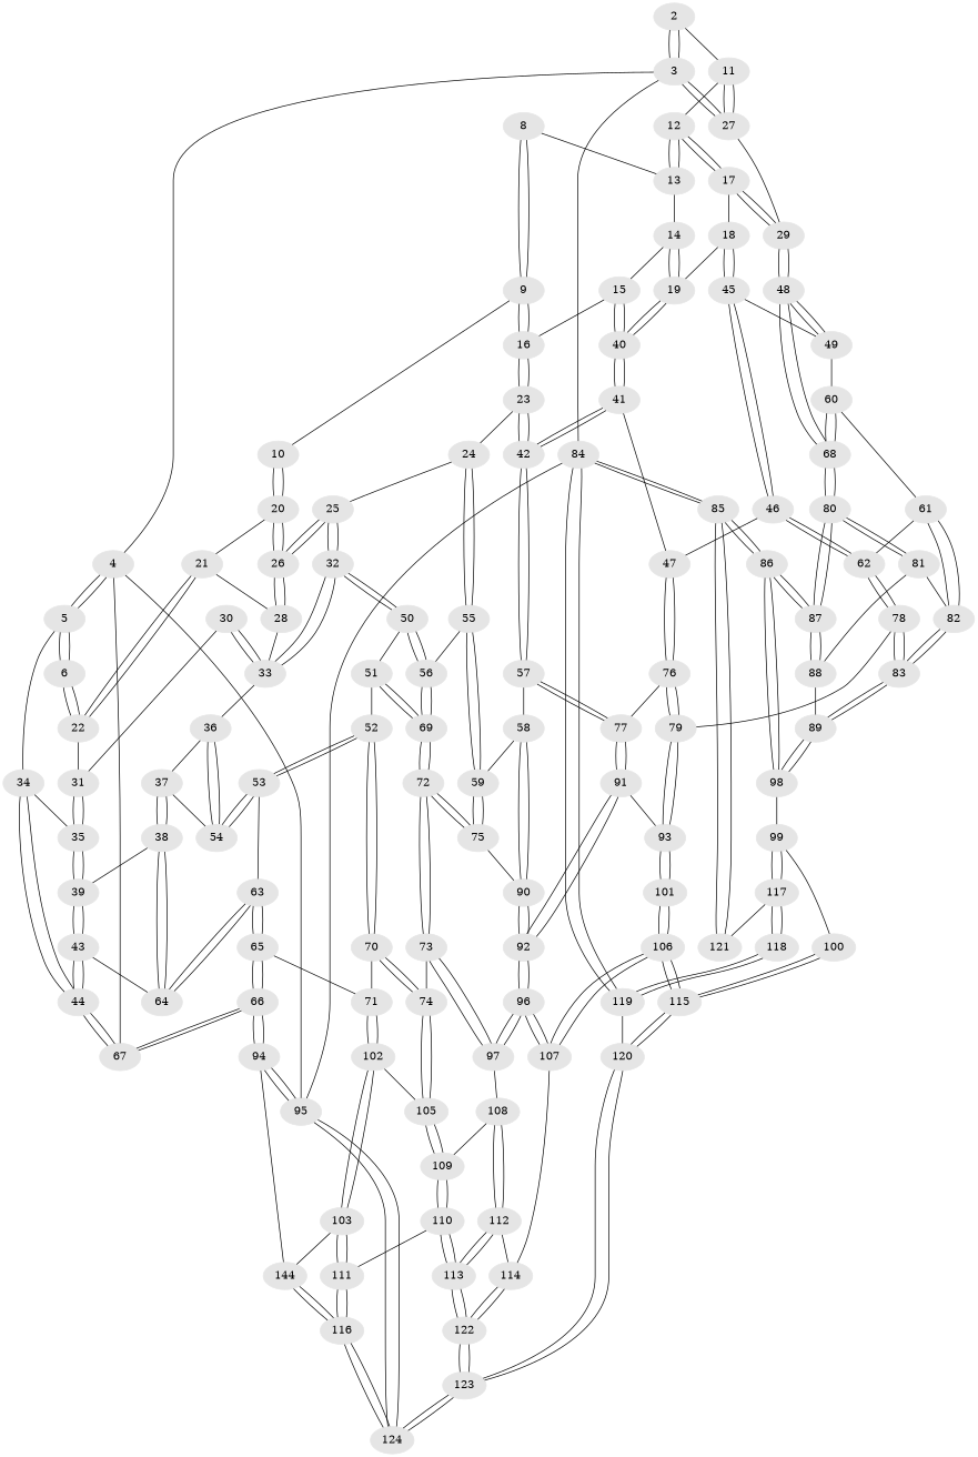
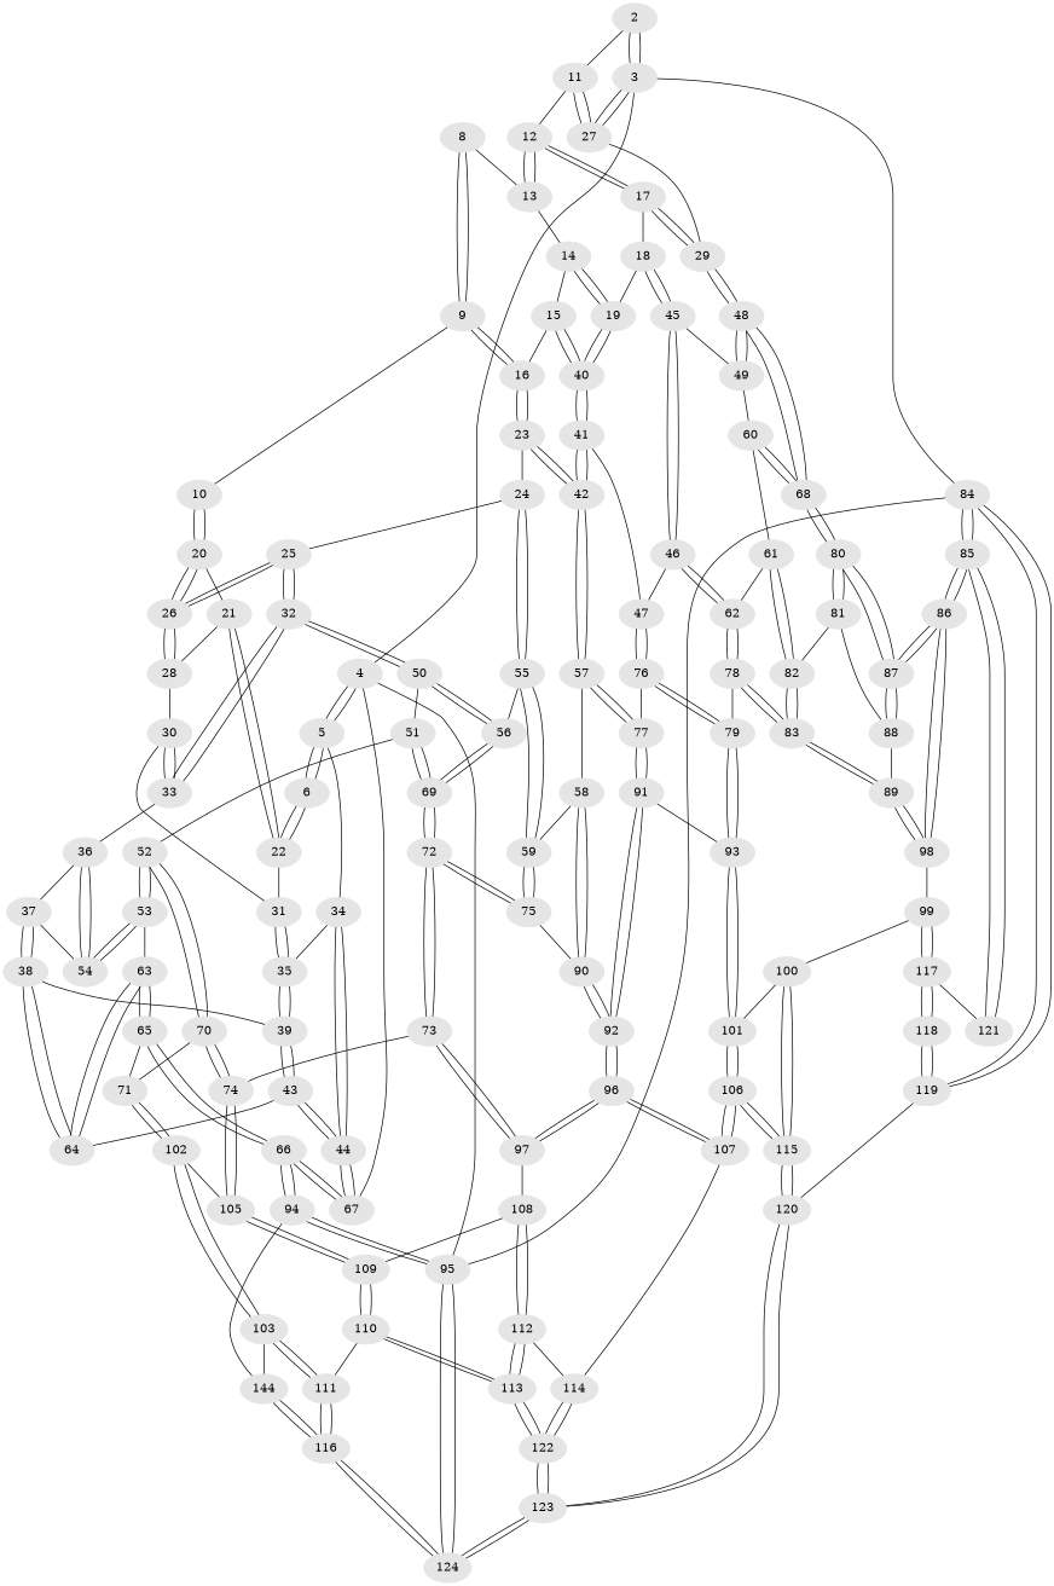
  graph {
    node [color=gray90 style=filled]
    2
    3
    11
    8
    9
    13
    4
    27
    84
    12
    5
    67
    95
    29
    85
    119
    6
    34
    124
    22
    35
    44
    31
    10
    20
    16
    14
    23
    21
    26
    17
    18
    15
    19
    40
    41
    24
    42
    45
    48
    46
    49
    28
    30
    25
    55
    57
    32
    56
    59
    33
    50
    68
    36
    39
    51
    37
    54
    43
    38
    64
    47
    76
    58
    77
    62
    60
    78
    79
    80
    61
    52
    69
    53
    70
    72
    63
    71
    74
    65
    75
    90
    91
    92
    82
    83
    66
    94
    102
    n90 [label=144]
    81
    87
    73
    105
    103
    97
    108
    109
    93
    89
    101
    88
    98
    86
    121
    120
    99
    96
    107
    106
    116
    114
    112
    100
    117
    115
    118
    111
    110
    122
    113
    123
    2 -- 3
    2 -- 3
    2 -- 11
    3 -- 4
    3 -- 27
    3 -- 27
    3 -- 84
    11 -- 27
    11 -- 27
    11 -- 12
    8 -- 9
    8 -- 9
    8 -- 13
    9 -- 10
    9 -- 16
    9 -- 16
    13 -- 14
    4 -- 5
    4 -- 5
    4 -- 67
    4 -- 95
    27 -- 29
    84 -- 95
    84 -- 85
    84 -- 85
    84 -- 119
    84 -- 119
    12 -- 13
    12 -- 13
    12 -- 17
    12 -- 17
    5 -- 6
    5 -- 6
    5 -- 34
    95 -- 124
    95 -- 124
    29 -- 48
    29 -- 48
    85 -- 86
    85 -- 86
    85 -- 121
    85 -- 121
    119 -- 120
    6 -- 22
    6 -- 22
    34 -- 35
    34 -- 44
    34 -- 44
    22 -- 31
    35 -- 39
    35 -- 39
    44 -- 67
    44 -- 67
    31 -- 35
    31 -- 35
    10 -- 20
    10 -- 20
    20 -- 21
    20 -- 26
    20 -- 26
    16 -- 23
    16 -- 23
    14 -- 15
    14 -- 19
    14 -- 19
    23 -- 24
    23 -- 42
    23 -- 42
    21 -- 22
    21 -- 22
    21 -- 28
    26 -- 28
    26 -- 28
    17 -- 29
    17 -- 29
    17 -- 18
    18 -- 19
    18 -- 45
    18 -- 45
    15 -- 16
    15 -- 40
    15 -- 40
    19 -- 40
    19 -- 40
    40 -- 41
    40 -- 41
    41 -- 42
    41 -- 42
    41 -- 47
    24 -- 25
    24 -- 55
    24 -- 55
    42 -- 57
    42 -- 57
    45 -- 46
    45 -- 46
    45 -- 49
    48 -- 49
    48 -- 49
    48 -- 68
    48 -- 68
    46 -- 47
    46 -- 62
    46 -- 62
    49 -- 60
-   28 -- 33
+   28 -- 30
    30 -- 31
    30 -- 33
    30 -- 33
    25 -- 26
    25 -- 26
    25 -- 32
    25 -- 32
    55 -- 56
    55 -- 59
    55 -- 59
    57 -- 58
    57 -- 77
    57 -- 77
    32 -- 33
    32 -- 33
    32 -- 50
    32 -- 50
    56 -- 69
    56 -- 69
    59 -- 75
    59 -- 75
    33 -- 36
    50 -- 56
    50 -- 56
    50 -- 51
    68 -- 80
    68 -- 80
    36 -- 37
    36 -- 54
    36 -- 54
    39 -- 43
    39 -- 43
    51 -- 52
    51 -- 69
    51 -- 69
    37 -- 54
    37 -- 38
    37 -- 38
    43 -- 44
    43 -- 44
    43 -- 64
    38 -- 39
    38 -- 64
    38 -- 64
    47 -- 76
    47 -- 76
    76 -- 77
    76 -- 79
    76 -- 79
    58 -- 59
    58 -- 90
    58 -- 90
    77 -- 91
    77 -- 91
    62 -- 78
    62 -- 78
    60 -- 68
    60 -- 68
    60 -- 61
    78 -- 79
    78 -- 83
    78 -- 83
    79 -- 93
    79 -- 93
    80 -- 81
    80 -- 81
    80 -- 87
    80 -- 87
    61 -- 62
    61 -- 82
    61 -- 82
    52 -- 53
    52 -- 53
    52 -- 70
    52 -- 70
    69 -- 72
    69 -- 72
    53 -- 54
    53 -- 54
    53 -- 63
    70 -- 71
    70 -- 74
    70 -- 74
    72 -- 75
    72 -- 75
    72 -- 73
    72 -- 73
    63 -- 64
    63 -- 64
    63 -- 65
    63 -- 65
    71 -- 102
    71 -- 102
    74 -- 105
    74 -- 105
    65 -- 71
    65 -- 66
    65 -- 66
    75 -- 90
    90 -- 92
    90 -- 92
    91 -- 92
    91 -- 92
    91 -- 93
    92 -- 96
    92 -- 96
    82 -- 83
    82 -- 83
    83 -- 89
    83 -- 89
    66 -- 67
    66 -- 67
    66 -- 94
    66 -- 94
    94 -- 95
    94 -- 95
    94 -- n90
    102 -- 105
    102 -- 103
    102 -- 103
    n90 -- 116
    n90 -- 116
    81 -- 82
    81 -- 88
    87 -- 88
    87 -- 88
    73 -- 74
    73 -- 97
    73 -- 97
    105 -- 109
    105 -- 109
    103 -- n90
    103 -- 111
    103 -- 111
    97 -- 108
    108 -- 109
    108 -- 112
    108 -- 112
    109 -- 110
    109 -- 110
    93 -- 101
    93 -- 101
    89 -- 98
    89 -- 98
    101 -- 106
    101 -- 106
    88 -- 89
    98 -- 99
    86 -- 87
    86 -- 87
    86 -- 98
    86 -- 98
    120 -- 123
    120 -- 123
    99 -- 100
    99 -- 117
    99 -- 117
    96 -- 97
    96 -- 97
    96 -- 107
    96 -- 107
    107 -- 114
    106 -- 107
    106 -- 107
    106 -- 115
    106 -- 115
    116 -- 124
    116 -- 124
    114 -- 122
    114 -- 122
    112 -- 114
    112 -- 113
    112 -- 113
+   100 -- 101
    100 -- 115
    100 -- 115
    117 -- 121
    117 -- 118
    117 -- 118
    115 -- 120
    115 -- 120
    118 -- 119
    118 -- 119
    111 -- 116
    111 -- 116
    110 -- 111
    110 -- 113
    110 -- 113
    122 -- 123
    122 -- 123
    113 -- 122
    113 -- 122
    123 -- 124
    123 -- 124
  }
